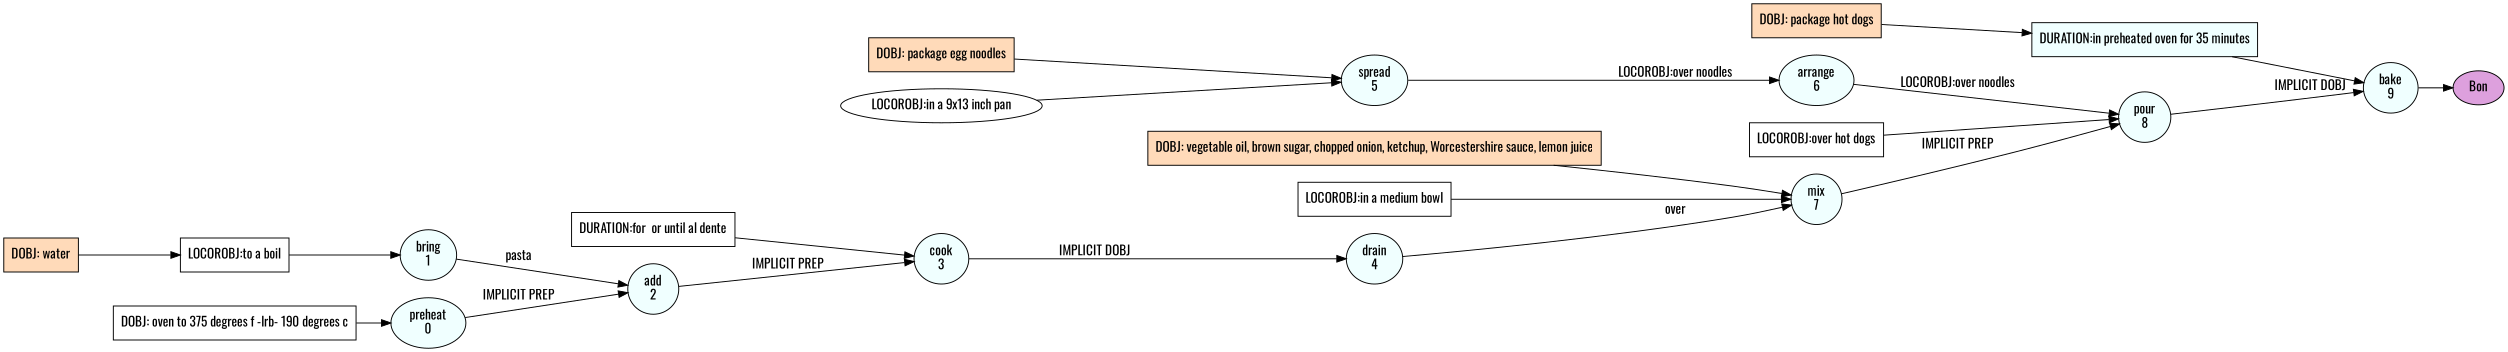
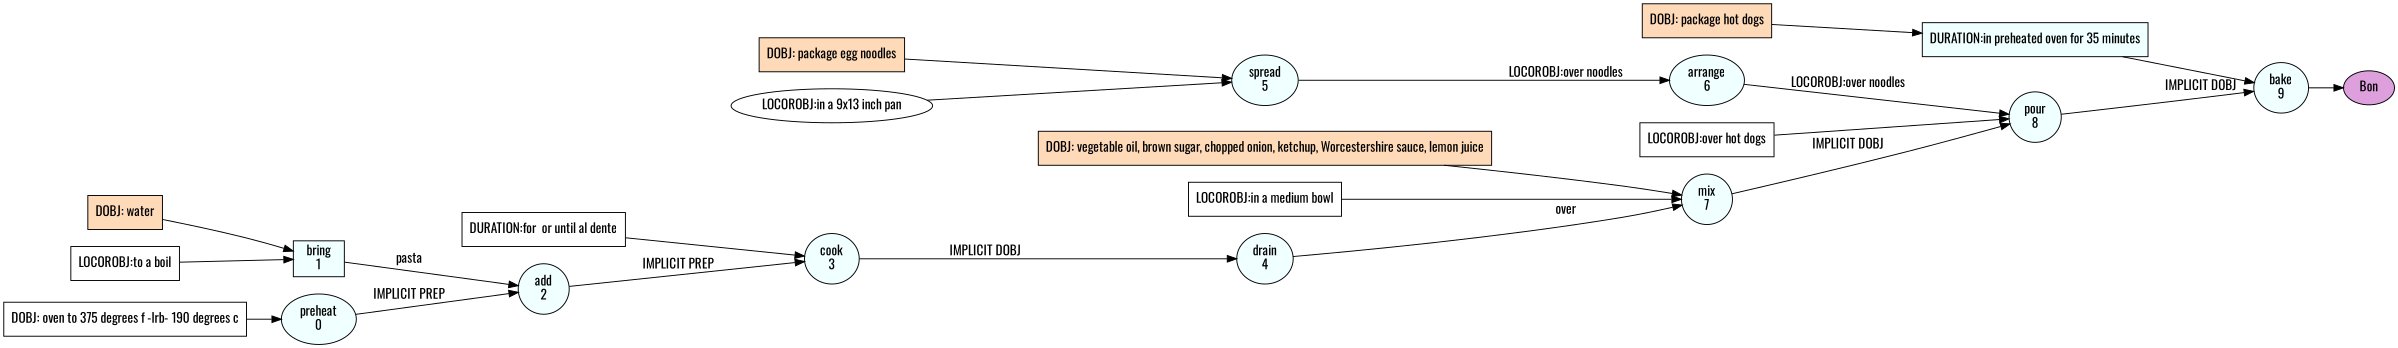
  digraph {
    fontname=Oswald
    rankdir=LR
    node [fillcolor=azure fontname=Oswald shape=oval style=filled]
    edge [fontname=Oswald]
    n1 [label="preheat\n0"]
    n2 [label="add\n2"]
    n3 [label="cook\n3"]
-   n4 [label="bring\n1"]
+   n4 [label="bring\n1" shape=box]
    n5 [label="drain\n4"]
    n6 [label="mix\n7"]
    n7 [label="pour\n8"]
    n8 [label="spread\n5"]
    n9 [label="arrange\n6"]
    n10 [label="bake\n9"]
    n11 [fillcolor=plum label=Bon]
    n12 [fillcolor=peachpuff label="DOBJ: water" shape=box]
    n13 [fillcolor=white label="LOCOROBJ:to a boil" shape=box]
    n14 [fillcolor=peachpuff label="DOBJ: package egg noodles" shape=box]
    n15 [fillcolor=white label="LOCOROBJ:in a 9x13 inch pan" shape=ellipse]
    n16 [fillcolor=white label="DOBJ: oven to 375 degrees f -lrb- 190 degrees c" shape=box]
    n17 [fillcolor=white label="DURATION:for  or until al dente" shape=box]
    n18 [fillcolor=peachpuff label="DOBJ: package hot dogs" shape=box]
    n19 [label="DURATION:in preheated oven for 35 minutes" shape=box]
    n20 [fillcolor=peachpuff label="DOBJ: vegetable oil, brown sugar, chopped onion, ketchup, Worcestershire sauce, lemon juice" shape=box]
    n21 [fillcolor=white label="LOCOROBJ:in a medium bowl" shape=box]
    n22 [fillcolor=white label="LOCOROBJ:over hot dogs" shape=box]
    n1 -> n2 [label="IMPLICIT PREP"]
    n2 -> n3 [label="IMPLICIT PREP"]
    n3 -> n5 [label="IMPLICIT DOBJ"]
    n4 -> n2 [label=pasta]
    n5 -> n6 [label=" over "]
-   n6 -> n7 [label="IMPLICIT PREP"]
+   n6 -> n7 [label="IMPLICIT DOBJ"]
    n7 -> n10 [label="IMPLICIT DOBJ"]
    n8 -> n9 [label="LOCOROBJ:over noodles"]
    n9 -> n7 [label="LOCOROBJ:over noodles"]
    n10 -> n11
-   n12 -> n13
+   n12 -> n4
    n13 -> n4
    n14 -> n8
    n15 -> n8
    n16 -> n1
    n17 -> n3
    n18 -> n19
    n19 -> n10
    n20 -> n6
    n21 -> n6
    n22 -> n7
  }
